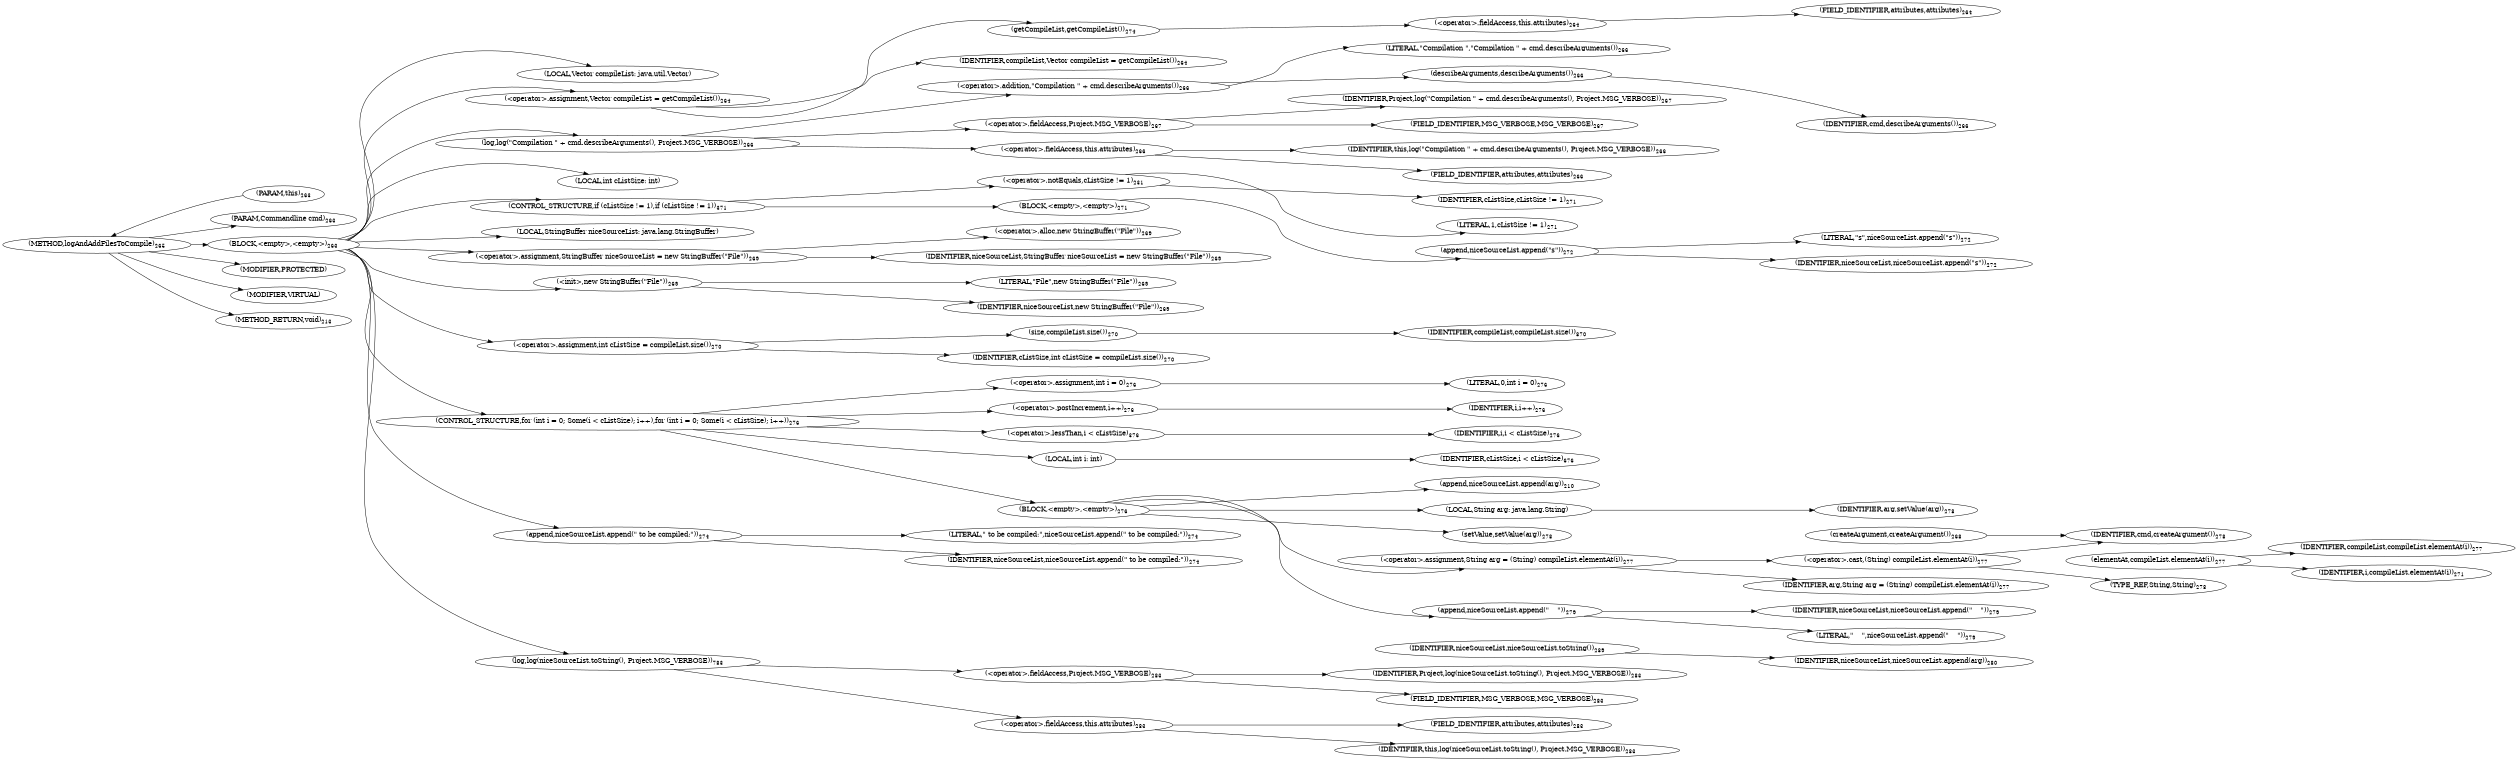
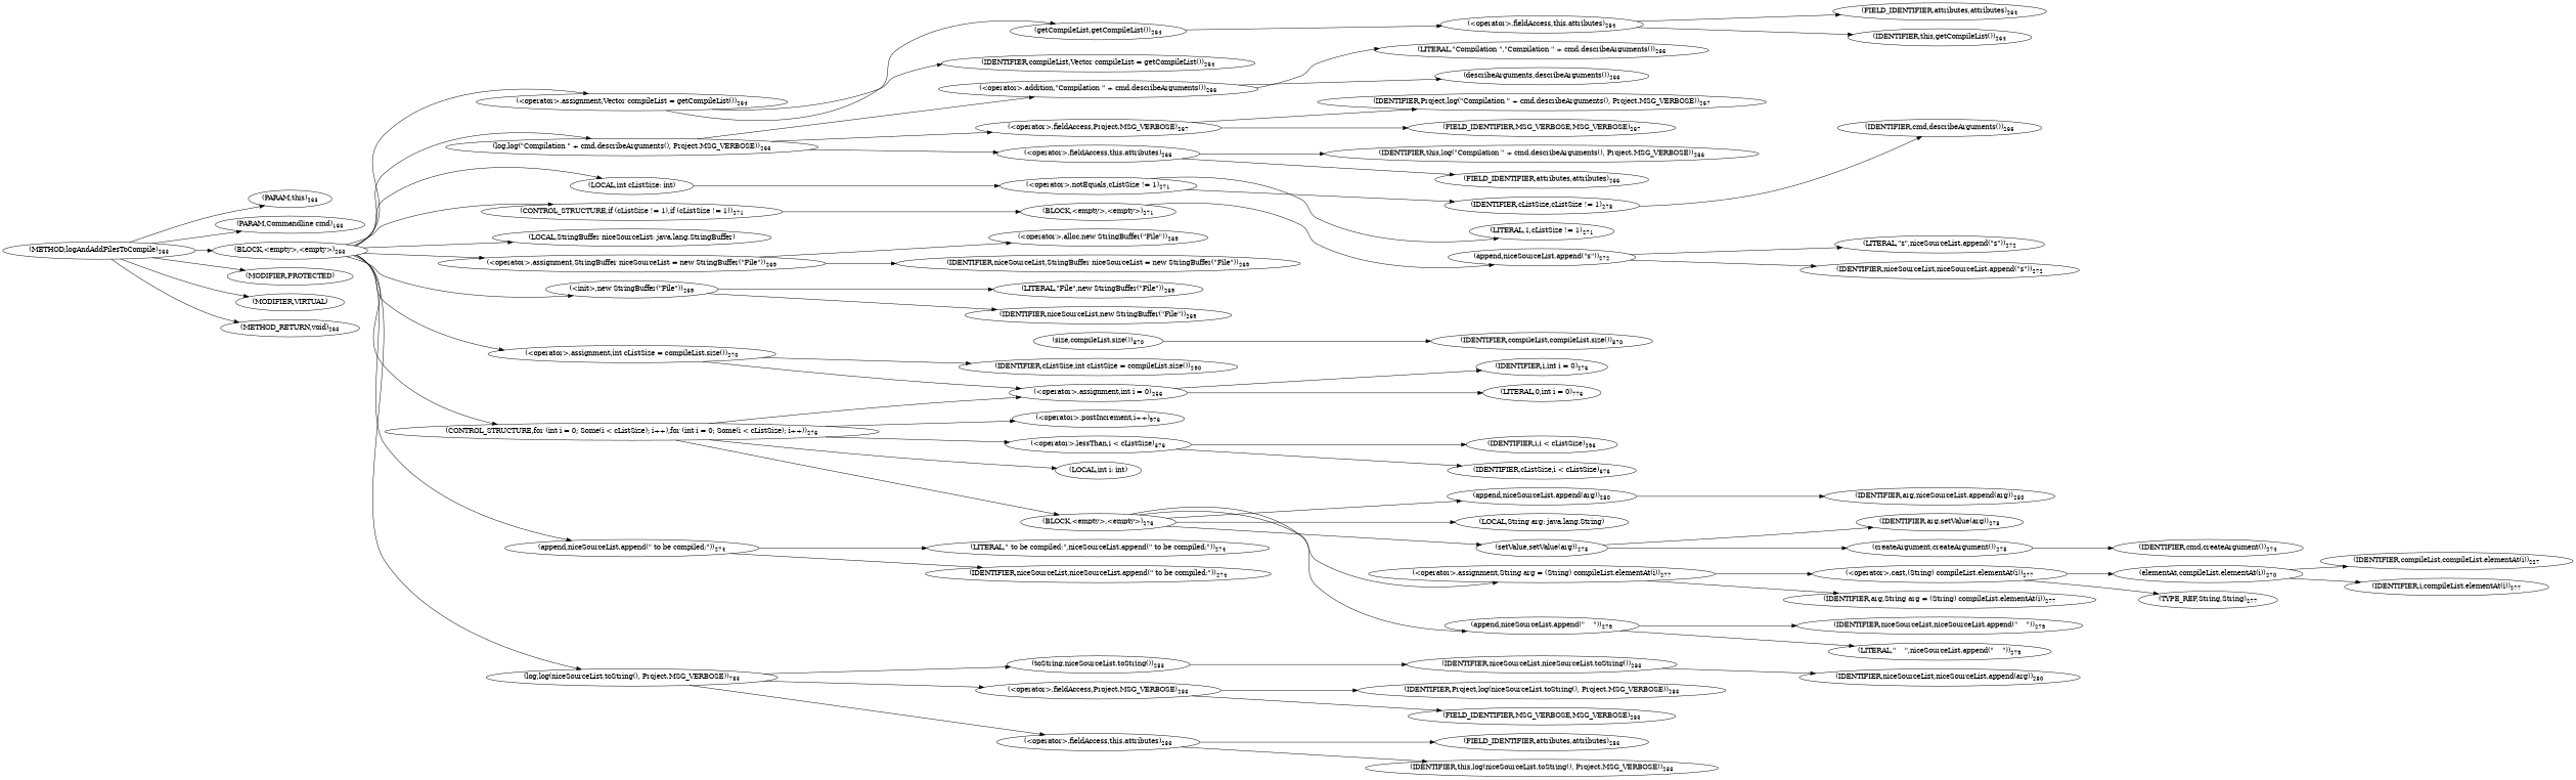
  digraph {
    rankdir=LR
-   n1 [label=<(METHOD,logAndAddFilesToCompile)<SUB>265</SUB>>]
+   n1 [label=<(METHOD,logAndAddFilesToCompile)<SUB>263</SUB>>]
    n2 [label=<(PARAM,this)<SUB>263</SUB>>]
-   n3 [label=<(PARAM,Commandline cmd)<SUB>263</SUB>>]
+   n3 [label=<(PARAM,Commandline cmd)<SUB>163</SUB>>]
    n4 [label=<(BLOCK,&lt;empty&gt;,&lt;empty&gt;)<SUB>263</SUB>>]
    n5 [label=<(MODIFIER,PROTECTED)>]
    n6 [label=<(MODIFIER,VIRTUAL)>]
-   n7 [label=<(METHOD_RETURN,void)<SUB>213</SUB>>]
-   n8 [label=<(LOCAL,Vector compileList: java.util.Vector)>]
+   n7 [label=<(METHOD_RETURN,void)<SUB>263</SUB>>]
    n9 [label=<(&lt;operator&gt;.assignment,Vector compileList = getCompileList())<SUB>264</SUB>>]
    n10 [label=<(log,log(&quot;Compilation &quot; + cmd.describeArguments(), Project.MSG_VERBOSE))<SUB>266</SUB>>]
    n11 [label=<(LOCAL,StringBuffer niceSourceList: java.lang.StringBuffer)>]
    n12 [label=<(&lt;operator&gt;.assignment,StringBuffer niceSourceList = new StringBuffer(&quot;File&quot;))<SUB>269</SUB>>]
    n13 [label=<(&lt;init&gt;,new StringBuffer(&quot;File&quot;))<SUB>269</SUB>>]
    n14 [label=<(LOCAL,int cListSize: int)>]
    n15 [label=<(&lt;operator&gt;.assignment,int cListSize = compileList.size())<SUB>270</SUB>>]
-   n16 [label=<(CONTROL_STRUCTURE,if (cListSize != 1),if (cListSize != 1))<SUB>371</SUB>>]
+   n16 [label=<(CONTROL_STRUCTURE,if (cListSize != 1),if (cListSize != 1))<SUB>271</SUB>>]
    n17 [label=<(append,niceSourceList.append(&quot; to be compiled:&quot;))<SUB>274</SUB>>]
    n18 [label=<(CONTROL_STRUCTURE,for (int i = 0; Some(i &lt; cListSize); i++),for (int i = 0; Some(i &lt; cListSize); i++))<SUB>276</SUB>>]
    n19 [label=<(log,log(niceSourceList.toString(), Project.MSG_VERBOSE))<SUB>783</SUB>>]
    n20 [label=<(IDENTIFIER,compileList,Vector compileList = getCompileList())<SUB>264</SUB>>]
-   n21 [label=<(getCompileList,getCompileList())<SUB>274</SUB>>]
+   n21 [label=<(getCompileList,getCompileList())<SUB>264</SUB>>]
    n22 [label=<(&lt;operator&gt;.fieldAccess,this.attributes)<SUB>266</SUB>>]
    n23 [label=<(&lt;operator&gt;.addition,&quot;Compilation &quot; + cmd.describeArguments())<SUB>266</SUB>>]
    n24 [label=<(&lt;operator&gt;.fieldAccess,Project.MSG_VERBOSE)<SUB>267</SUB>>]
    n25 [label=<(IDENTIFIER,niceSourceList,StringBuffer niceSourceList = new StringBuffer(&quot;File&quot;))<SUB>269</SUB>>]
    n26 [label=<(&lt;operator&gt;.alloc,new StringBuffer(&quot;File&quot;))<SUB>269</SUB>>]
    n27 [label=<(IDENTIFIER,niceSourceList,new StringBuffer(&quot;File&quot;))<SUB>269</SUB>>]
    n28 [label=<(LITERAL,&quot;File&quot;,new StringBuffer(&quot;File&quot;))<SUB>269</SUB>>]
-   n29 [label=<(IDENTIFIER,cListSize,int cListSize = compileList.size())<SUB>270</SUB>>]
-   n30 [label=<(size,compileList.size())<SUB>270</SUB>>]
-   n31 [label=<(&lt;operator&gt;.notEquals,cListSize != 1)<SUB>231</SUB>>]
+   n29 [label=<(IDENTIFIER,cListSize,int cListSize = compileList.size())<SUB>290</SUB>>]
+   n30 [label=<(size,compileList.size())<SUB>870</SUB>>]
+   n31 [label=<(&lt;operator&gt;.notEquals,cListSize != 1)<SUB>271</SUB>>]
    n32 [label=<(BLOCK,&lt;empty&gt;,&lt;empty&gt;)<SUB>271</SUB>>]
    n33 [label=<(IDENTIFIER,niceSourceList,niceSourceList.append(&quot; to be compiled:&quot;))<SUB>274</SUB>>]
    n34 [label=<(LITERAL,&quot; to be compiled:&quot;,niceSourceList.append(&quot; to be compiled:&quot;))<SUB>274</SUB>>]
    n35 [label=<(LOCAL,int i: int)>]
-   n36 [label=<(&lt;operator&gt;.assignment,int i = 0)<SUB>276</SUB>>]
+   n36 [label=<(&lt;operator&gt;.assignment,int i = 0)<SUB>256</SUB>>]
    n37 [label=<(&lt;operator&gt;.lessThan,i &lt; cListSize)<SUB>376</SUB>>]
-   n38 [label=<(&lt;operator&gt;.postIncrement,i++)<SUB>276</SUB>>]
+   n38 [label=<(&lt;operator&gt;.postIncrement,i++)<SUB>976</SUB>>]
    n39 [label=<(BLOCK,&lt;empty&gt;,&lt;empty&gt;)<SUB>276</SUB>>]
    n40 [label=<(&lt;operator&gt;.fieldAccess,this.attributes)<SUB>283</SUB>>]
+   n41 [label=<(toString,niceSourceList.toString())<SUB>283</SUB>>]
    n42 [label=<(&lt;operator&gt;.fieldAccess,Project.MSG_VERBOSE)<SUB>283</SUB>>]
    n43 [label=<(&lt;operator&gt;.fieldAccess,this.attributes)<SUB>264</SUB>>]
+   n44 [label=<(IDENTIFIER,this,getCompileList())<SUB>264</SUB>>]
    n45 [label=<(FIELD_IDENTIFIER,attributes,attributes)<SUB>264</SUB>>]
    n46 [label=<(IDENTIFIER,this,log(&quot;Compilation &quot; + cmd.describeArguments(), Project.MSG_VERBOSE))<SUB>266</SUB>>]
    n47 [label=<(FIELD_IDENTIFIER,attributes,attributes)<SUB>266</SUB>>]
    n48 [label=<(LITERAL,&quot;Compilation &quot;,&quot;Compilation &quot; + cmd.describeArguments())<SUB>266</SUB>>]
    n49 [label=<(describeArguments,describeArguments())<SUB>266</SUB>>]
    n50 [label=<(IDENTIFIER,Project,log(&quot;Compilation &quot; + cmd.describeArguments(), Project.MSG_VERBOSE))<SUB>267</SUB>>]
    n51 [label=<(FIELD_IDENTIFIER,MSG_VERBOSE,MSG_VERBOSE)<SUB>267</SUB>>]
    n52 [label=<(IDENTIFIER,cmd,describeArguments())<SUB>266</SUB>>]
    n53 [label=<(IDENTIFIER,compileList,compileList.size())<SUB>870</SUB>>]
-   n54 [label=<(IDENTIFIER,cListSize,cListSize != 1)<SUB>271</SUB>>]
+   n54 [label=<(IDENTIFIER,cListSize,cListSize != 1)<SUB>278</SUB>>]
    n55 [label=<(LITERAL,1,cListSize != 1)<SUB>271</SUB>>]
    n56 [label=<(append,niceSourceList.append(&quot;s&quot;))<SUB>272</SUB>>]
    n57 [label=<(IDENTIFIER,niceSourceList,niceSourceList.append(&quot;s&quot;))<SUB>272</SUB>>]
    n58 [label=<(LITERAL,&quot;s&quot;,niceSourceList.append(&quot;s&quot;))<SUB>272</SUB>>]
-   n60 [label=<(LITERAL,0,int i = 0)<SUB>276</SUB>>]
-   n61 [label=<(IDENTIFIER,i,i &lt; cListSize)<SUB>276</SUB>>]
+   n59 [label=<(IDENTIFIER,i,int i = 0)<SUB>276</SUB>>]
+   n60 [label=<(LITERAL,0,int i = 0)<SUB>776</SUB>>]
+   n61 [label=<(IDENTIFIER,i,i &lt; cListSize)<SUB>296</SUB>>]
    n62 [label=<(IDENTIFIER,cListSize,i &lt; cListSize)<SUB>676</SUB>>]
-   n63 [label=<(IDENTIFIER,i,i++)<SUB>276</SUB>>]
    n64 [label=<(LOCAL,String arg: java.lang.String)>]
    n65 [label=<(&lt;operator&gt;.assignment,String arg = (String) compileList.elementAt(i))<SUB>277</SUB>>]
    n66 [label=<(setValue,setValue(arg))<SUB>278</SUB>>]
    n67 [label=<(append,niceSourceList.append(&quot;    &quot;))<SUB>279</SUB>>]
-   n68 [label=<(append,niceSourceList.append(arg))<SUB>210</SUB>>]
+   n68 [label=<(append,niceSourceList.append(arg))<SUB>280</SUB>>]
    n69 [label=<(IDENTIFIER,arg,String arg = (String) compileList.elementAt(i))<SUB>277</SUB>>]
    n70 [label=<(&lt;operator&gt;.cast,(String) compileList.elementAt(i))<SUB>277</SUB>>]
-   n71 [label=<(createArgument,createArgument())<SUB>268</SUB>>]
+   n71 [label=<(createArgument,createArgument())<SUB>278</SUB>>]
    n72 [label=<(IDENTIFIER,arg,setValue(arg))<SUB>278</SUB>>]
    n73 [label=<(IDENTIFIER,niceSourceList,niceSourceList.append(&quot;    &quot;))<SUB>279</SUB>>]
    n74 [label=<(LITERAL,&quot;    &quot;,niceSourceList.append(&quot;    &quot;))<SUB>279</SUB>>]
-   n76 [label=<(TYPE_REF,String,String)<SUB>278</SUB>>]
-   n77 [label=<(elementAt,compileList.elementAt(i))<SUB>277</SUB>>]
-   n78 [label=<(IDENTIFIER,compileList,compileList.elementAt(i))<SUB>277</SUB>>]
-   n79 [label=<(IDENTIFIER,i,compileList.elementAt(i))<SUB>271</SUB>>]
-   n80 [label=<(IDENTIFIER,cmd,createArgument())<SUB>278</SUB>>]
+   n75 [label=<(IDENTIFIER,arg,niceSourceList.append(arg))<SUB>280</SUB>>]
+   n76 [label=<(TYPE_REF,String,String)<SUB>277</SUB>>]
+   n77 [label=<(elementAt,compileList.elementAt(i))<SUB>270</SUB>>]
+   n78 [label=<(IDENTIFIER,compileList,compileList.elementAt(i))<SUB>227</SUB>>]
+   n79 [label=<(IDENTIFIER,i,compileList.elementAt(i))<SUB>277</SUB>>]
+   n80 [label=<(IDENTIFIER,cmd,createArgument())<SUB>274</SUB>>]
    n81 [label=<(IDENTIFIER,niceSourceList,niceSourceList.append(arg))<SUB>280</SUB>>]
    n82 [label=<(IDENTIFIER,this,log(niceSourceList.toString(), Project.MSG_VERBOSE))<SUB>283</SUB>>]
    n83 [label=<(FIELD_IDENTIFIER,attributes,attributes)<SUB>283</SUB>>]
-   n84 [label=<(IDENTIFIER,niceSourceList,niceSourceList.toString())<SUB>289</SUB>>]
+   n84 [label=<(IDENTIFIER,niceSourceList,niceSourceList.toString())<SUB>283</SUB>>]
    n85 [label=<(IDENTIFIER,Project,log(niceSourceList.toString(), Project.MSG_VERBOSE))<SUB>283</SUB>>]
    n86 [label=<(FIELD_IDENTIFIER,MSG_VERBOSE,MSG_VERBOSE)<SUB>283</SUB>>]
-   n2 -> n1
+   n1 -> n2
    n1 -> n3
    n1 -> n4
    n1 -> n5
    n1 -> n6
    n1 -> n7
-   n4 -> n8
    n4 -> n9
    n4 -> n10
    n4 -> n11
    n4 -> n12
    n4 -> n13
    n4 -> n14
    n4 -> n15
    n4 -> n16
    n4 -> n17
    n4 -> n18
    n4 -> n19
    n9 -> n20
    n9 -> n21
    n10 -> n22
    n10 -> n23
    n10 -> n24
    n12 -> n25
    n12 -> n26
    n13 -> n27
    n13 -> n28
    n15 -> n29
-   n15 -> n30
-   n16 -> n31
+   n15 -> n36
+   n14 -> n31
    n16 -> n32
    n17 -> n33
    n17 -> n34
    n18 -> n35
    n18 -> n36
    n18 -> n37
    n18 -> n38
    n18 -> n39
    n19 -> n40
+   n19 -> n41
    n19 -> n42
    n21 -> n43
    n22 -> n46
    n22 -> n47
    n23 -> n48
    n23 -> n49
    n24 -> n50
    n24 -> n51
    n30 -> n53
    n31 -> n54
    n31 -> n55
    n32 -> n56
+   n36 -> n59
    n36 -> n60
    n37 -> n61
-   n35 -> n62
-   n38 -> n63
+   n37 -> n62
    n39 -> n64
    n39 -> n65
    n39 -> n66
    n39 -> n67
    n39 -> n68
    n40 -> n82
    n40 -> n83
+   n41 -> n84
    n42 -> n85
    n42 -> n86
+   n43 -> n44
    n43 -> n45
-   n49 -> n52
+   n54 -> n52
    n56 -> n57
    n56 -> n58
    n65 -> n69
    n65 -> n70
-   n64 -> n72
+   n66 -> n71
+   n66 -> n72
    n67 -> n73
    n67 -> n74
+   n68 -> n75
    n70 -> n76
-   n70 -> n80
+   n70 -> n77
    n71 -> n80
    n77 -> n78
    n77 -> n79
    n84 -> n81
  }
